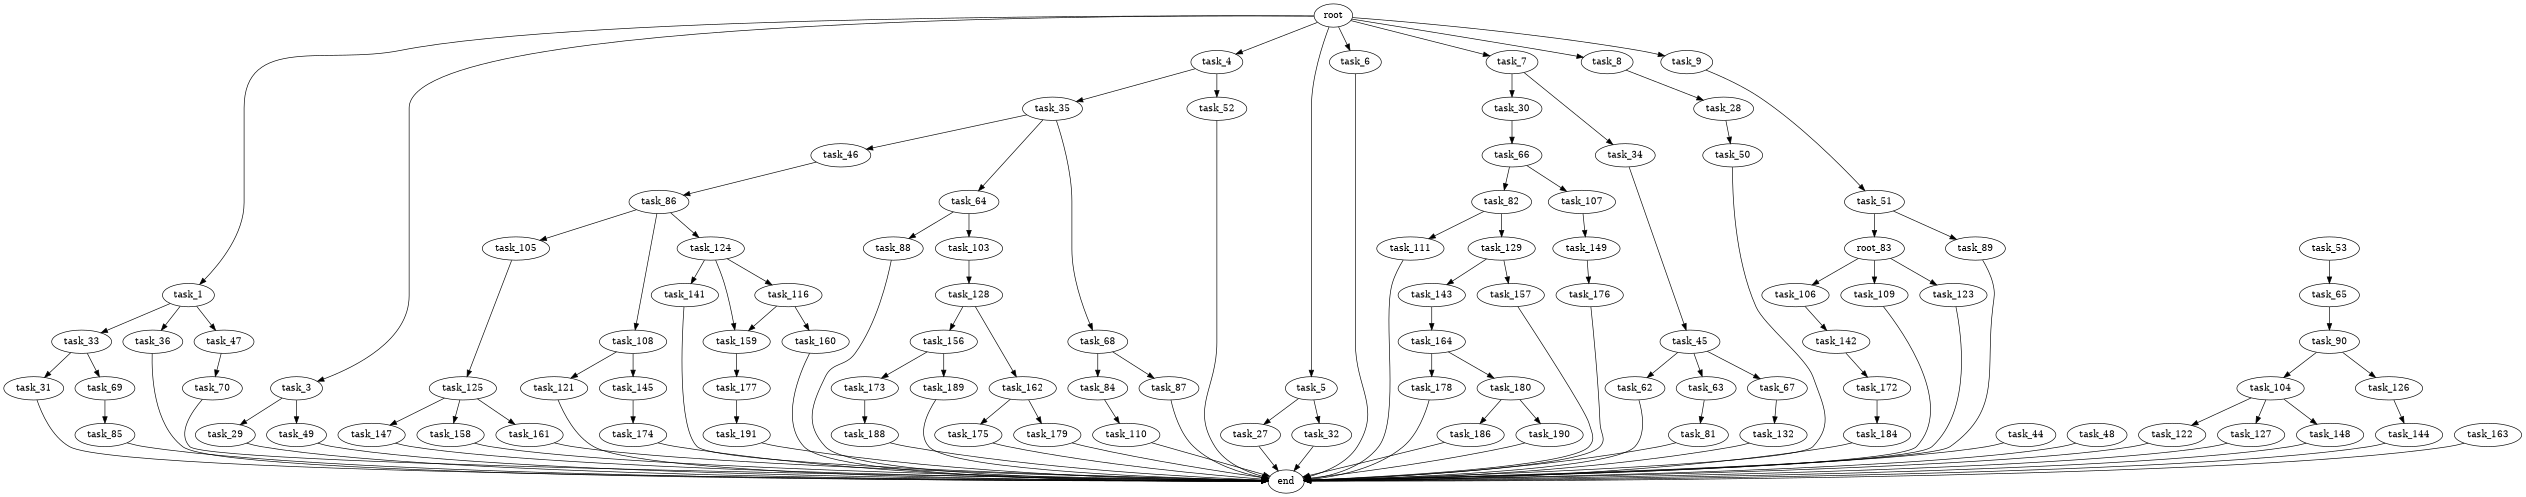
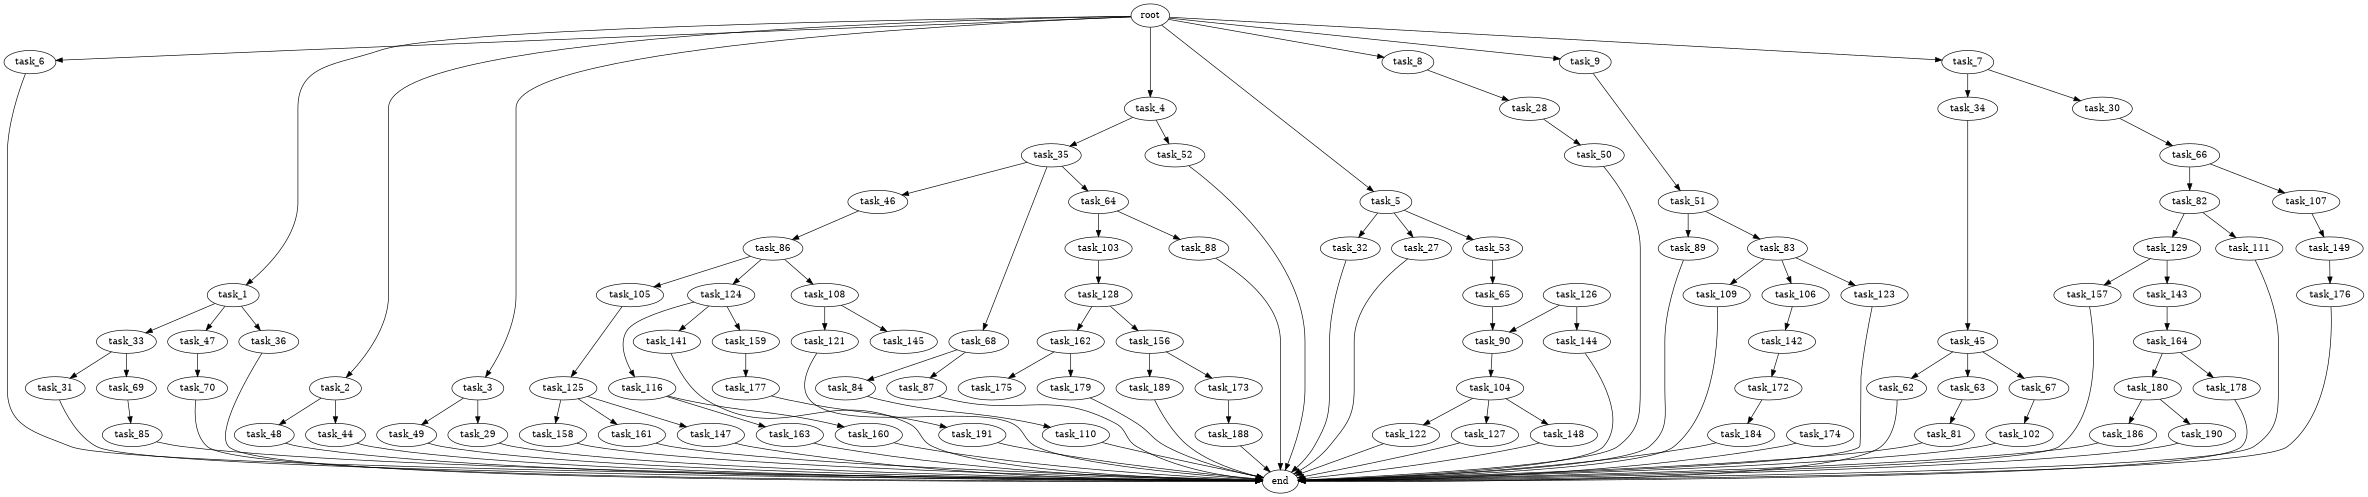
  digraph {
    root
    task_1
+   task_2
    task_3
    task_4
    task_5
    task_6
    task_7
    task_8
    task_9
    task_33
    task_36
    task_47
    task_44
    task_48
    task_29
    task_49
    task_35
    task_52
    task_27
    task_32
    task_53
    end
    task_30
    task_34
    task_28
    task_51
    task_31
    task_69
    task_70
    task_46
    task_64
    task_68
    task_65
    task_66
    task_45
    task_50
-   task_83 [label=root_83]
+   task_83
    task_89
    task_82
    task_107
    task_85
    task_62
    task_63
    task_67
    task_86
    task_88
    task_103
    task_84
    task_87
    task_81
-   task_102 [label=task_132]
+   task_102
    task_105
    task_108
    task_124
    task_106
    task_109
    task_123
    task_90
    task_128
    task_104
    task_126
    task_111
    task_129
    task_149
    task_110
    task_143
    task_157
    task_142
    task_125
    task_121
    task_145
    task_141
    n74 [label=task_116]
    task_159
    task_122
    task_127
    task_148
    task_144
    task_156
    task_162
    task_147
    task_158
    task_161
    task_172
    task_176
    task_174
    task_160
    task_163
    task_177
    task_173
    task_189
    task_175
    task_179
    task_164
    n96 [label=task_184]
    task_178
    task_180
    task_188
    task_191
    task_186
    task_190
    root -> task_1
+   root -> task_2
    root -> task_3
    root -> task_4
    root -> task_5
    root -> task_6
    root -> task_7
    root -> task_8
    root -> task_9
    task_1 -> task_33
    task_1 -> task_36
    task_1 -> task_47
+   task_2 -> task_44
+   task_2 -> task_48
    task_3 -> task_29
    task_3 -> task_49
    task_4 -> task_35
    task_4 -> task_52
    task_5 -> task_27
    task_5 -> task_32
+   task_5 -> task_53
    task_6 -> end
    task_7 -> task_30
    task_7 -> task_34
    task_8 -> task_28
    task_9 -> task_51
    task_33 -> task_31
    task_33 -> task_69
    task_36 -> end
    task_47 -> task_70
    task_44 -> end
    task_48 -> end
    task_29 -> end
    task_49 -> end
    task_35 -> task_46
    task_35 -> task_64
    task_35 -> task_68
    task_52 -> end
    task_27 -> end
    task_32 -> end
    task_53 -> task_65
    task_30 -> task_66
    task_34 -> task_45
    task_28 -> task_50
    task_51 -> task_83
    task_51 -> task_89
    task_31 -> end
    task_69 -> task_85
    task_70 -> end
    task_46 -> task_86
    task_64 -> task_88
    task_64 -> task_103
    task_68 -> task_84
    task_68 -> task_87
    task_65 -> task_90
    task_66 -> task_82
    task_66 -> task_107
    task_45 -> task_62
    task_45 -> task_63
    task_45 -> task_67
    task_50 -> end
    task_83 -> task_106
    task_83 -> task_109
    task_83 -> task_123
    task_89 -> end
    task_82 -> task_111
    task_82 -> task_129
    task_107 -> task_149
    task_85 -> end
    task_62 -> end
    task_63 -> task_81
    task_67 -> task_102
    task_86 -> task_105
    task_86 -> task_108
    task_86 -> task_124
    task_88 -> end
    task_103 -> task_128
    task_84 -> task_110
    task_87 -> end
    task_81 -> end
    task_102 -> end
    task_105 -> task_125
    task_108 -> task_121
    task_108 -> task_145
    task_124 -> task_141
    task_124 -> n74
    task_124 -> task_159
    task_106 -> task_142
    task_109 -> end
    task_123 -> end
    task_90 -> task_104
-   task_90 -> task_126
+   task_126 -> task_90
    task_128 -> task_156
    task_128 -> task_162
    task_104 -> task_122
    task_104 -> task_127
    task_104 -> task_148
    task_126 -> task_144
    task_111 -> end
    task_129 -> task_143
    task_129 -> task_157
    task_149 -> task_176
    task_110 -> end
    task_143 -> task_164
    task_157 -> end
    task_142 -> task_172
    task_125 -> task_147
    task_125 -> task_158
    task_125 -> task_161
    task_121 -> end
-   task_145 -> task_174
    task_141 -> end
    n74 -> task_160
-   n74 -> task_159
+   n74 -> task_163
    task_159 -> task_177
    task_122 -> end
    task_127 -> end
    task_148 -> end
    task_144 -> end
    task_156 -> task_173
    task_156 -> task_189
    task_162 -> task_175
    task_162 -> task_179
    task_147 -> end
    task_158 -> end
    task_161 -> end
    task_172 -> n96
    task_176 -> end
    task_174 -> end
    task_160 -> end
    task_163 -> end
    task_177 -> task_191
    task_173 -> task_188
    task_189 -> end
-   task_175 -> end
    task_179 -> end
    task_164 -> task_178
    task_164 -> task_180
    n96 -> end
    task_178 -> end
    task_180 -> task_186
    task_180 -> task_190
    task_188 -> end
    task_191 -> end
    task_186 -> end
    task_190 -> end
  }
